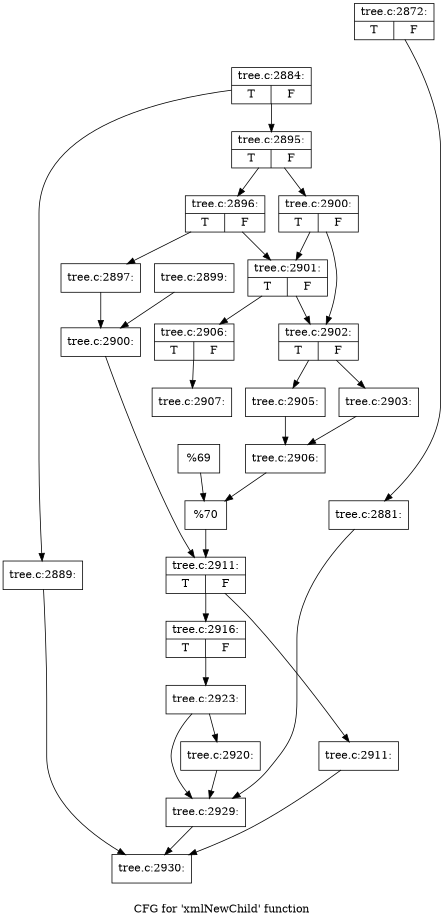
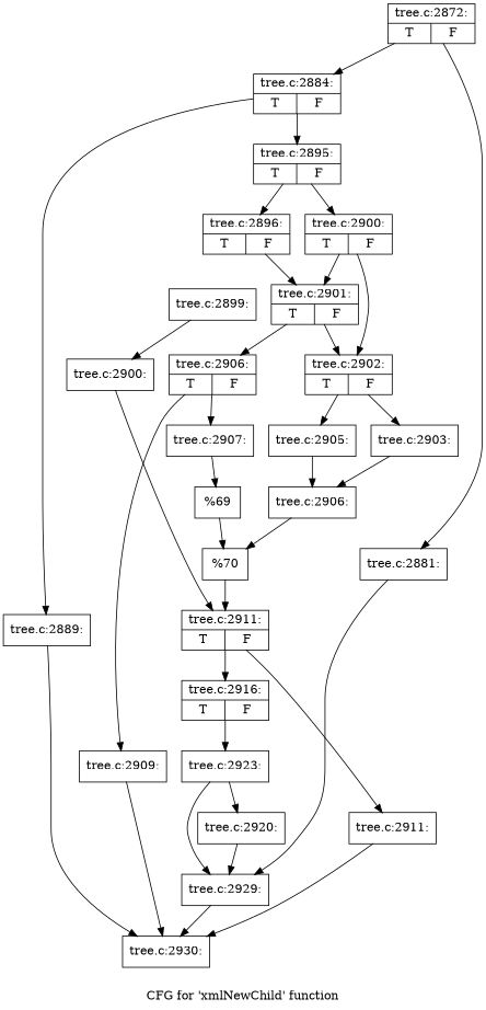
  digraph {
    label="CFG for 'xmlNewChild' function"
    node [shape=record]
    n1 [label="{tree.c:2872:|{<s0>T|<s1>F}}"]
    n2 [label="{tree.c:2881:}"]
    n3 [label="{tree.c:2884:|{<s0>T|<s1>F}}"]
    n4 [label="{tree.c:2929:}"]
    n5 [label="{tree.c:2889:}"]
    n6 [label="{tree.c:2895:|{<s0>T|<s1>F}}"]
    n7 [label="{tree.c:2930:}"]
    n8 [label="{tree.c:2896:|{<s0>T|<s1>F}}"]
    n9 [label="{tree.c:2900:|{<s0>T|<s1>F}}"]
-   n10 [label="{tree.c:2897:}"]
    n11 [label="{tree.c:2901:|{<s0>T|<s1>F}}"]
    n12 [label="{tree.c:2902:|{<s0>T|<s1>F}}"]
    n13 [label="{tree.c:2900:}"]
    n14 [label="{tree.c:2899:}"]
    n15 [label="{tree.c:2903:}"]
    n16 [label="{tree.c:2905:}"]
    n17 [label="{tree.c:2906:|{<s0>T|<s1>F}}"]
    n18 [label="{tree.c:2911:|{<s0>T|<s1>F}}"]
    n19 [label="{tree.c:2911:}"]
    n20 [label="{tree.c:2916:|{<s0>T|<s1>F}}"]
    n21 [label="{tree.c:2923:}"]
    n22 [label="{tree.c:2906:}"]
    n23 [label="{tree.c:2907:}"]
+   n24 [label="{tree.c:2909:}"]
    n25 [label="{%69}"]
    n26 [label="{%70}"]
    n27 [label="{tree.c:2920:}"]
    n1 -> n2
+   n1 -> n3
    n2 -> n4
    n3 -> n5
    n3 -> n6
    n4 -> n7
    n5 -> n7
    n6 -> n8
    n6 -> n9
-   n8 -> n10
    n8 -> n11
    n9 -> n11
    n9 -> n12
-   n10 -> n13
    n11 -> n12
    n11 -> n17
    n12 -> n15
    n12 -> n16
    n13 -> n18
    n14 -> n13
    n15 -> n22
    n16 -> n22
    n17 -> n23
+   n17 -> n24
    n18 -> n19
    n18 -> n20
    n19 -> n7
    n20 -> n21
    n21 -> n4
    n21 -> n27
    n22 -> n26
+   n23 -> n25
+   n24 -> n7
    n25 -> n26
    n26 -> n18
    n27 -> n4
  }
